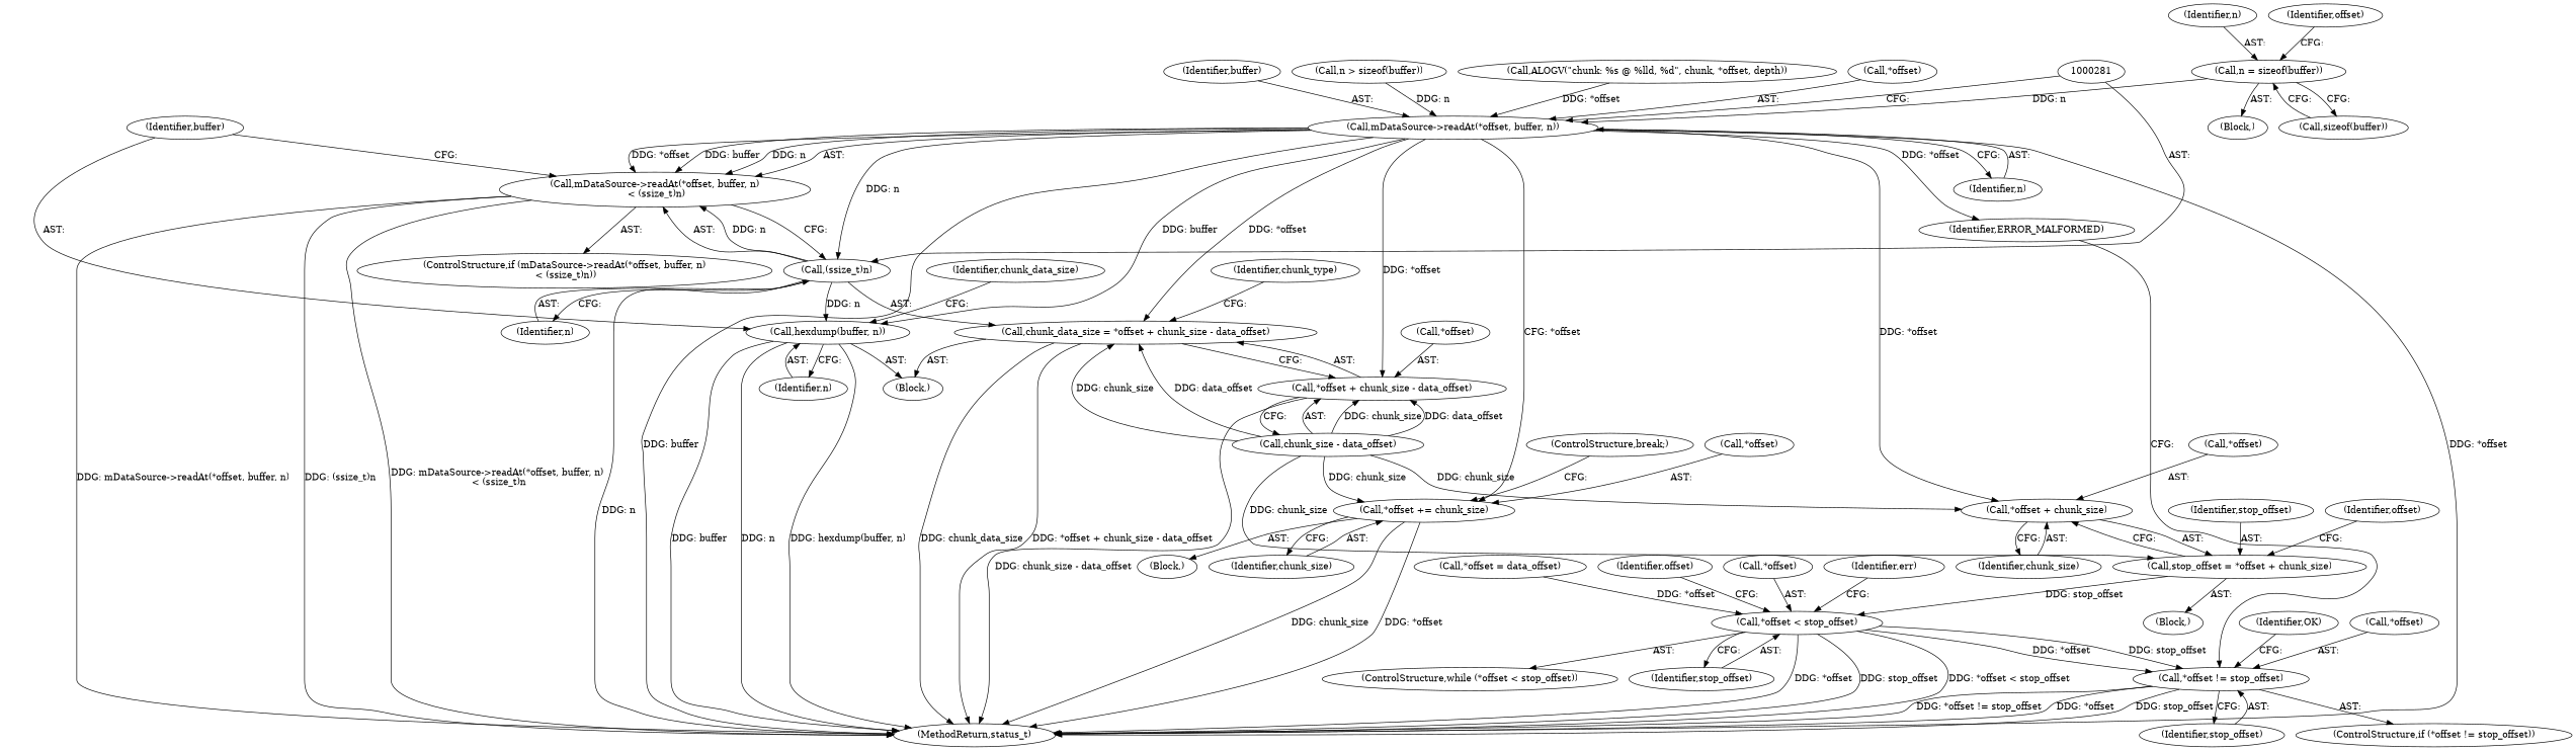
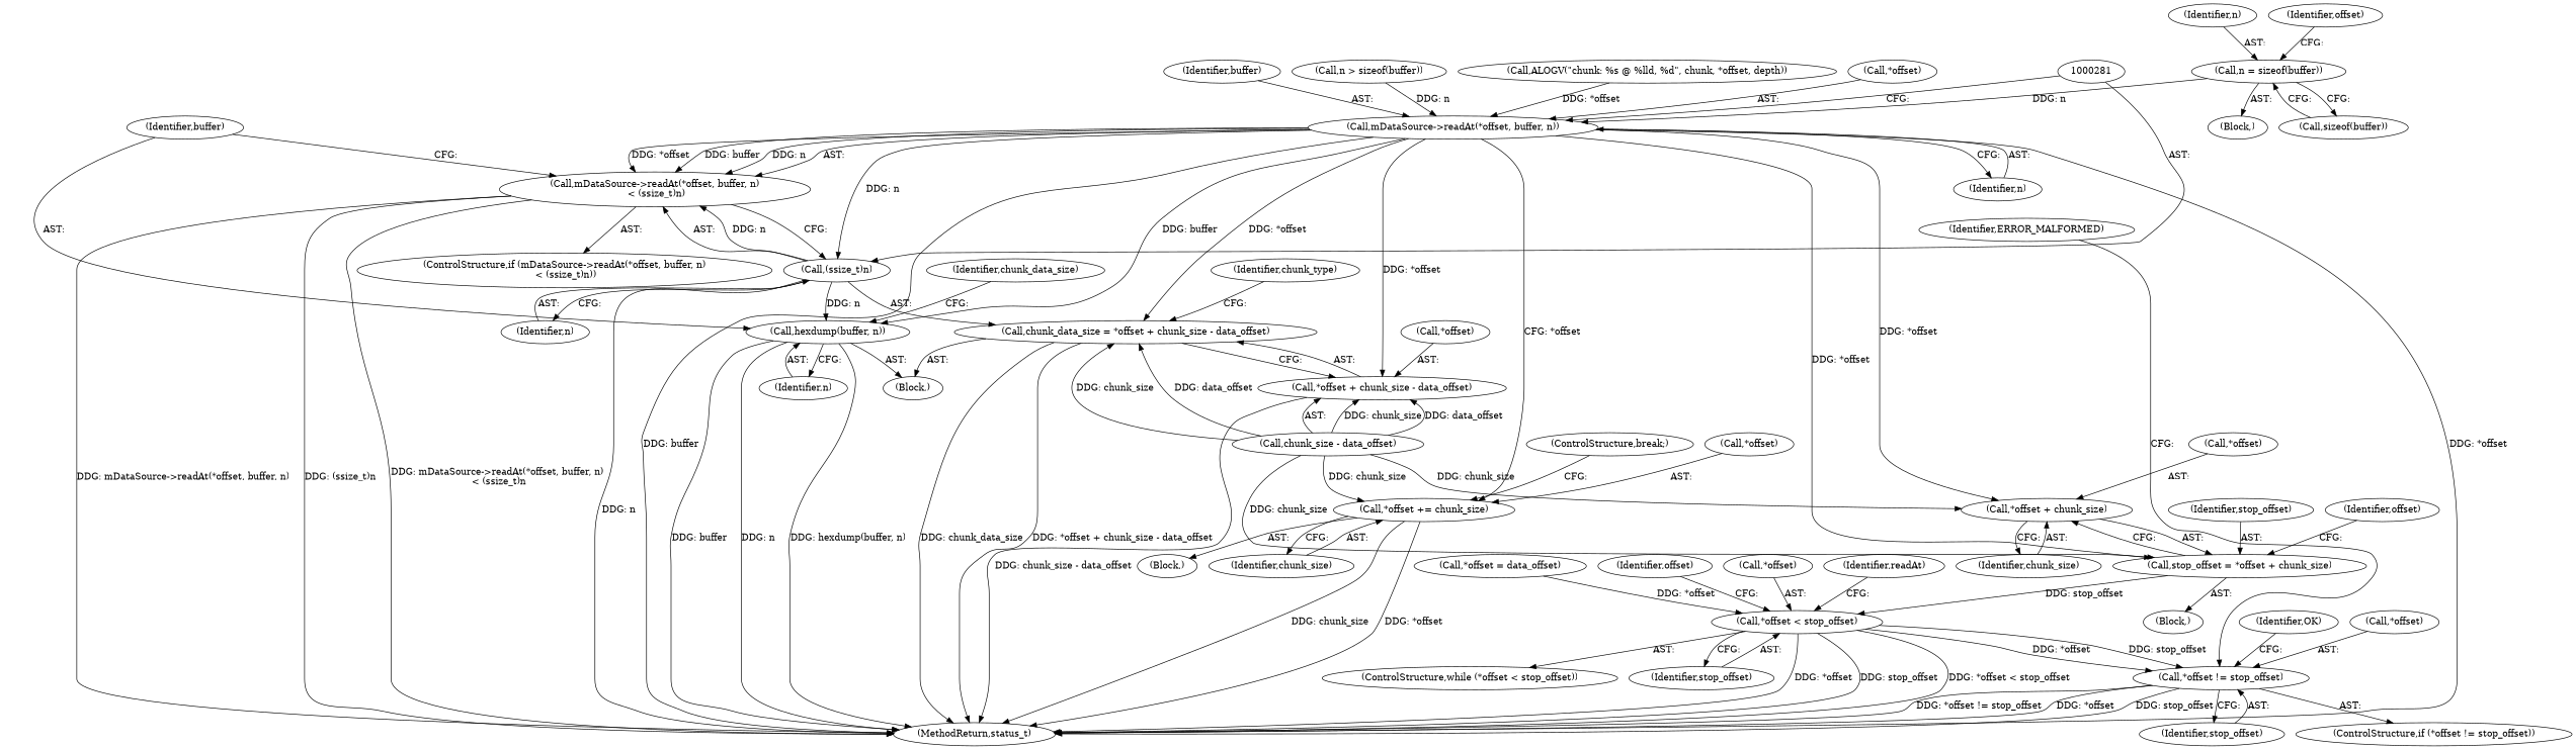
  digraph {
    n1 [label="(Call,n = sizeof(buffer))"]
    n2 [label="(Call,mDataSource->readAt(*offset, buffer, n))"]
    n3 [label="(Call,sizeof(buffer))"]
    n4 [label="(Block,)"]
    n5 [label="(Call,mDataSource->readAt(*offset, buffer, n)\n < (ssize_t)n)"]
    n6 [label="(Call,(ssize_t)n)"]
    n7 [label="(Call,hexdump(buffer, n))"]
    n8 [label="(Call,chunk_data_size = *offset + chunk_size - data_offset)"]
    n9 [label="(Call,*offset + chunk_size - data_offset)"]
    n10 [label="(Call,stop_offset = *offset + chunk_size)"]
    n11 [label="(Call,*offset + chunk_size)"]
    n12 [label="(Call,*offset += chunk_size)"]
    n13 [label="(Identifier,n)"]
    n14 [label="(MethodReturn,status_t)"]
    n15 [label="(ControlStructure,if (mDataSource->readAt(*offset, buffer, n)\n < (ssize_t)n))"]
    n16 [label="(Identifier,n)"]
    n17 [label="(Block,)"]
    n18 [label="(Identifier,n)"]
    n19 [label="(Call,chunk_size - data_offset)"]
    n20 [label="(Call,*offset < stop_offset)"]
    n21 [label="(Block,)"]
    n22 [label="(Identifier,chunk_size)"]
    n23 [label="(Block,)"]
    n24 [label="(Identifier,chunk_size)"]
    n25 [label="(Call,*offset != stop_offset)"]
    n26 [label="(ControlStructure,while (*offset < stop_offset))"]
    n27 [label="(Identifier,stop_offset)"]
    n28 [label="(ControlStructure,if (*offset != stop_offset))"]
    n29 [label="(Identifier,stop_offset)"]
    n30 [label="(Identifier,buffer)"]
    n31 [label="(Identifier,chunk_data_size)"]
    n32 [label="(Identifier,stop_offset)"]
    n33 [label="(Call,*offset)"]
    n34 [label="(Identifier,buffer)"]
    n35 [label="(Call,*offset = data_offset)"]
    n36 [label="(ControlStructure,break;)"]
    n37 [label="(Identifier,ERROR_MALFORMED)"]
    n38 [label="(Call,*offset)"]
    n39 [label="(Identifier,n)"]
    n40 [label="(Identifier,offset)"]
    n41 [label="(Identifier,offset)"]
    n42 [label="(Call,n > sizeof(buffer))"]
    n43 [label="(Identifier,OK)"]
    n44 [label="(Call,ALOGV(\"chunk: %s @ %lld, %d\", chunk, *offset, depth))"]
    n45 [label="(Call,*offset)"]
    n46 [label="(Identifier,offset)"]
    n47 [label="(Call,*offset)"]
    n48 [label="(Call,*offset)"]
    n49 [label="(Call,*offset)"]
    n50 [label="(Identifier,chunk_type)"]
-   n51 [label="(Identifier,err)"]
+   n51 [label="(Identifier,readAt)"]
    1000281
    n1 -> n2 [label="DDG: n"]
    n1 -> n3 [label="CFG: "]
    n1 -> n4 [label="AST: "]
    n2 -> n5 [label="AST: "]
    n2 -> n5 [label="DDG: *offset"]
    n2 -> n5 [label="DDG: buffer"]
    n2 -> n5 [label="DDG: n"]
    n2 -> n6 [label="DDG: n"]
    n2 -> n7 [label="DDG: buffer"]
    n2 -> n8 [label="DDG: *offset"]
    n2 -> n9 [label="DDG: *offset"]
-   n2 -> n37 [label="DDG: *offset"]
+   n2 -> n10 [label="DDG: *offset"]
    n2 -> n11 [label="DDG: *offset"]
    n2 -> n12 [label="CFG: *offset"]
    n2 -> n13 [label="CFG: "]
    n2 -> n14 [label="DDG: buffer"]
    n2 -> n14 [label="DDG: *offset"]
    n3 -> n1 [label="CFG: "]
    n5 -> n6 [label="CFG: "]
    n5 -> n14 [label="DDG: mDataSource->readAt(*offset, buffer, n)"]
    n5 -> n14 [label="DDG: (ssize_t)n"]
    n5 -> n14 [label="DDG: mDataSource->readAt(*offset, buffer, n)\n < (ssize_t)n"]
    n5 -> n15 [label="AST: "]
    n6 -> n5 [label="AST: "]
    n6 -> n5 [label="DDG: n"]
    n6 -> n7 [label="DDG: n"]
    n6 -> n8 [label="AST: "]
    n6 -> n14 [label="DDG: n"]
    n6 -> n16 [label="CFG: "]
    n7 -> n14 [label="DDG: hexdump(buffer, n)"]
    n7 -> n14 [label="DDG: buffer"]
    n7 -> n14 [label="DDG: n"]
    n7 -> n17 [label="AST: "]
    n7 -> n18 [label="CFG: "]
    n8 -> n9 [label="CFG: "]
    n8 -> n14 [label="DDG: chunk_data_size"]
    n8 -> n14 [label="DDG: *offset + chunk_size - data_offset"]
    n8 -> n17 [label="AST: "]
    n9 -> n8 [label="AST: "]
    n9 -> n14 [label="DDG: chunk_size - data_offset"]
-   n9 -> n19 [label="CFG: "]
    n10 -> n11 [label="CFG: "]
    n10 -> n20 [label="DDG: stop_offset"]
    n10 -> n21 [label="AST: "]
    n11 -> n10 [label="AST: "]
    n11 -> n22 [label="CFG: "]
    n12 -> n14 [label="DDG: chunk_size"]
    n12 -> n14 [label="DDG: *offset"]
    n12 -> n23 [label="AST: "]
    n12 -> n24 [label="CFG: "]
    n13 -> n2 [label="AST: "]
    n16 -> n6 [label="AST: "]
    n18 -> n7 [label="AST: "]
    n19 -> n8 [label="DDG: chunk_size"]
    n19 -> n8 [label="DDG: data_offset"]
    n19 -> n9 [label="AST: "]
    n19 -> n9 [label="DDG: chunk_size"]
    n19 -> n9 [label="DDG: data_offset"]
    n19 -> n10 [label="DDG: chunk_size"]
    n19 -> n11 [label="DDG: chunk_size"]
    n19 -> n12 [label="DDG: chunk_size"]
    n20 -> n14 [label="DDG: *offset"]
    n20 -> n14 [label="DDG: stop_offset"]
    n20 -> n14 [label="DDG: *offset < stop_offset"]
    n20 -> n25 [label="DDG: *offset"]
    n20 -> n25 [label="DDG: stop_offset"]
    n20 -> n26 [label="AST: "]
    n20 -> n27 [label="CFG: "]
    n22 -> n11 [label="AST: "]
    n24 -> n12 [label="AST: "]
    n25 -> n14 [label="DDG: *offset != stop_offset"]
    n25 -> n14 [label="DDG: *offset"]
    n25 -> n14 [label="DDG: stop_offset"]
    n25 -> n28 [label="AST: "]
    n25 -> n29 [label="CFG: "]
    n27 -> n20 [label="AST: "]
    n29 -> n25 [label="AST: "]
    n30 -> n2 [label="AST: "]
    n31 -> n7 [label="CFG: "]
    n32 -> n10 [label="AST: "]
    n33 -> n11 [label="AST: "]
    n34 -> n5 [label="CFG: "]
    n34 -> n7 [label="AST: "]
    n35 -> n20 [label="DDG: *offset"]
    n36 -> n12 [label="CFG: "]
    n37 -> n25 [label="CFG: "]
    n38 -> n9 [label="AST: "]
    n39 -> n1 [label="AST: "]
    n40 -> n10 [label="CFG: "]
    n41 -> n1 [label="CFG: "]
    n42 -> n2 [label="DDG: n"]
    n43 -> n25 [label="CFG: "]
    n44 -> n2 [label="DDG: *offset"]
    n45 -> n12 [label="AST: "]
    n46 -> n20 [label="CFG: "]
    n47 -> n2 [label="AST: "]
    n48 -> n25 [label="AST: "]
    n49 -> n20 [label="AST: "]
    n50 -> n8 [label="CFG: "]
    n51 -> n20 [label="CFG: "]
    1000281 -> n2 [label="CFG: "]
    1000281 -> n6 [label="AST: "]
  }
